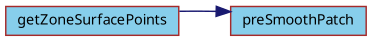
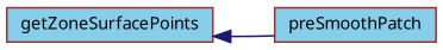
  digraph {
    rankdir=LR
    fontname="Noto Sans"
    node [color=brown fillcolor=skyblue fontname="Noto Sans" fontsize=10 shape=record style=filled]
    n1 [fontcolor=black height=0.2 label=getZoneSurfacePoints width=0.4]
    n2 [height=0.2 label=preSmoothPatch width=0.4]
-   n2 -> n1 [color=midnightblue dir=back fontname="Noto Sans" fontsize=10 labelfontname=Helvetica labelfontsize=10 style=solid]
+   n1 -> n2 [color=midnightblue dir=back fontname="Noto Sans" fontsize=10 labelfontname=Helvetica labelfontsize=10 style=solid]
  }
